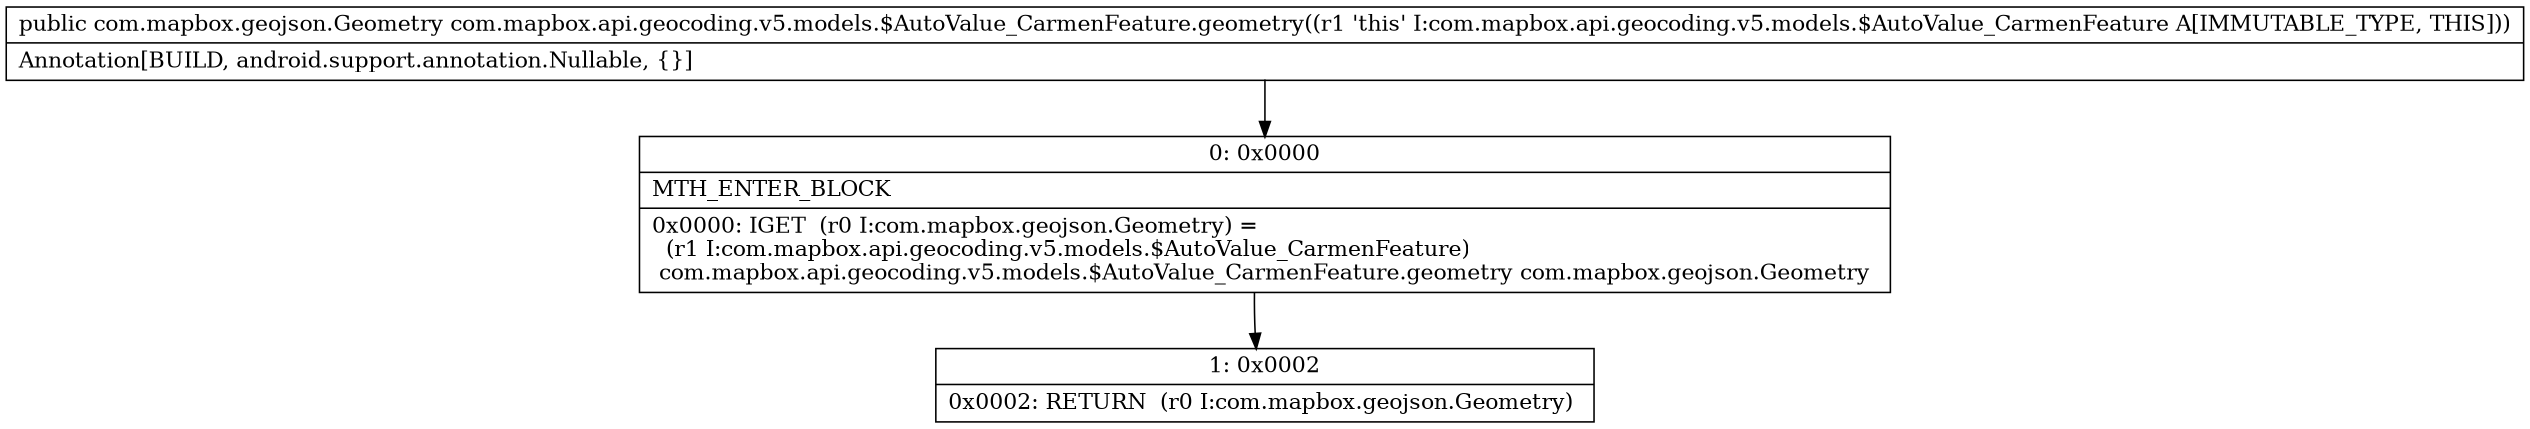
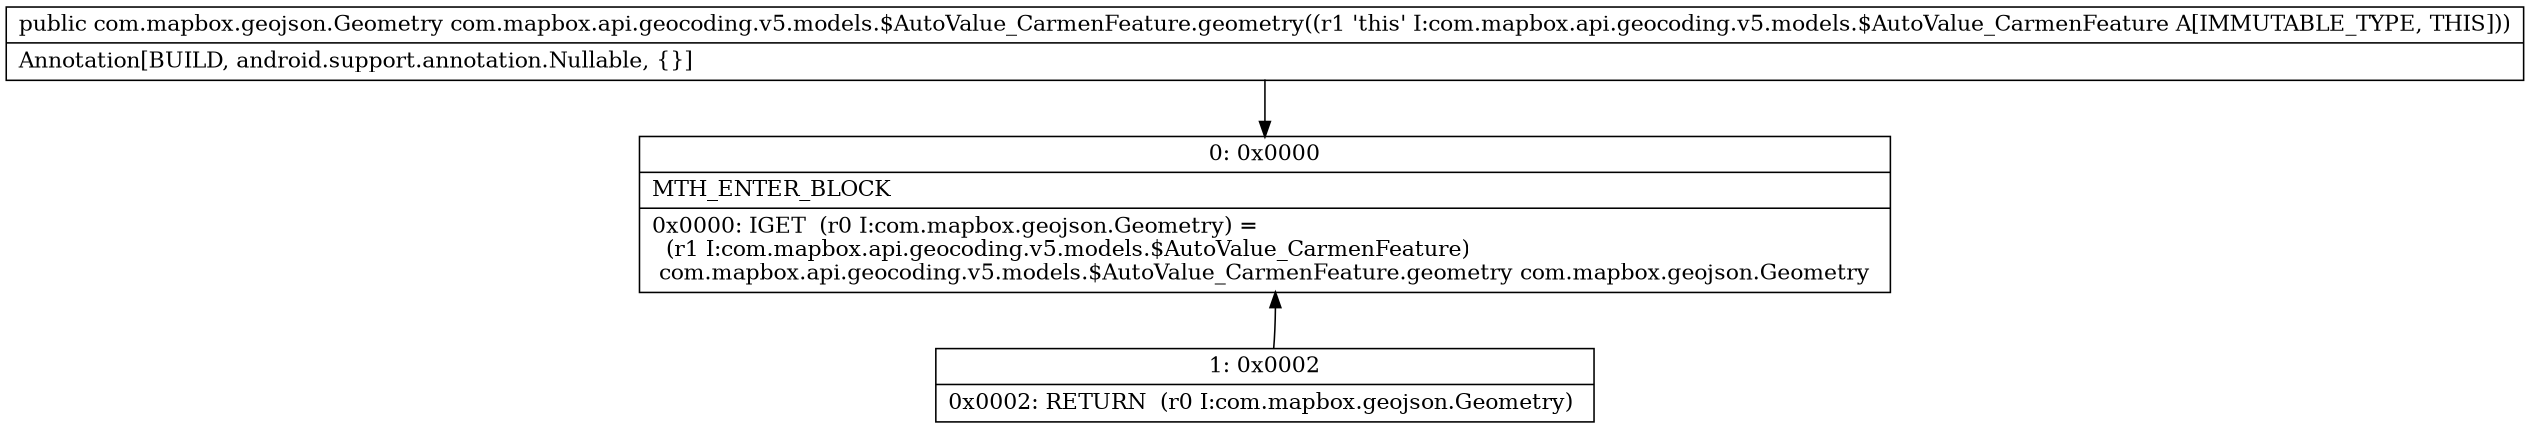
  digraph {
    node [shape=record]
    n1 [label="{0\:\ 0x0000|MTH_ENTER_BLOCK\l|0x0000: IGET  (r0 I:com.mapbox.geojson.Geometry) = \l  (r1 I:com.mapbox.api.geocoding.v5.models.$AutoValue_CarmenFeature)\l com.mapbox.api.geocoding.v5.models.$AutoValue_CarmenFeature.geometry com.mapbox.geojson.Geometry \l}"]
    n2 [label="{1\:\ 0x0002|0x0002: RETURN  (r0 I:com.mapbox.geojson.Geometry) \l}"]
    n3 [label="{public com.mapbox.geojson.Geometry com.mapbox.api.geocoding.v5.models.$AutoValue_CarmenFeature.geometry((r1 'this' I:com.mapbox.api.geocoding.v5.models.$AutoValue_CarmenFeature A[IMMUTABLE_TYPE, THIS]))  | Annotation[BUILD, android.support.annotation.Nullable, \{\}]\l}"]
-   n1 -> n2
+   n2 -> n1
    n3 -> n1
  }
